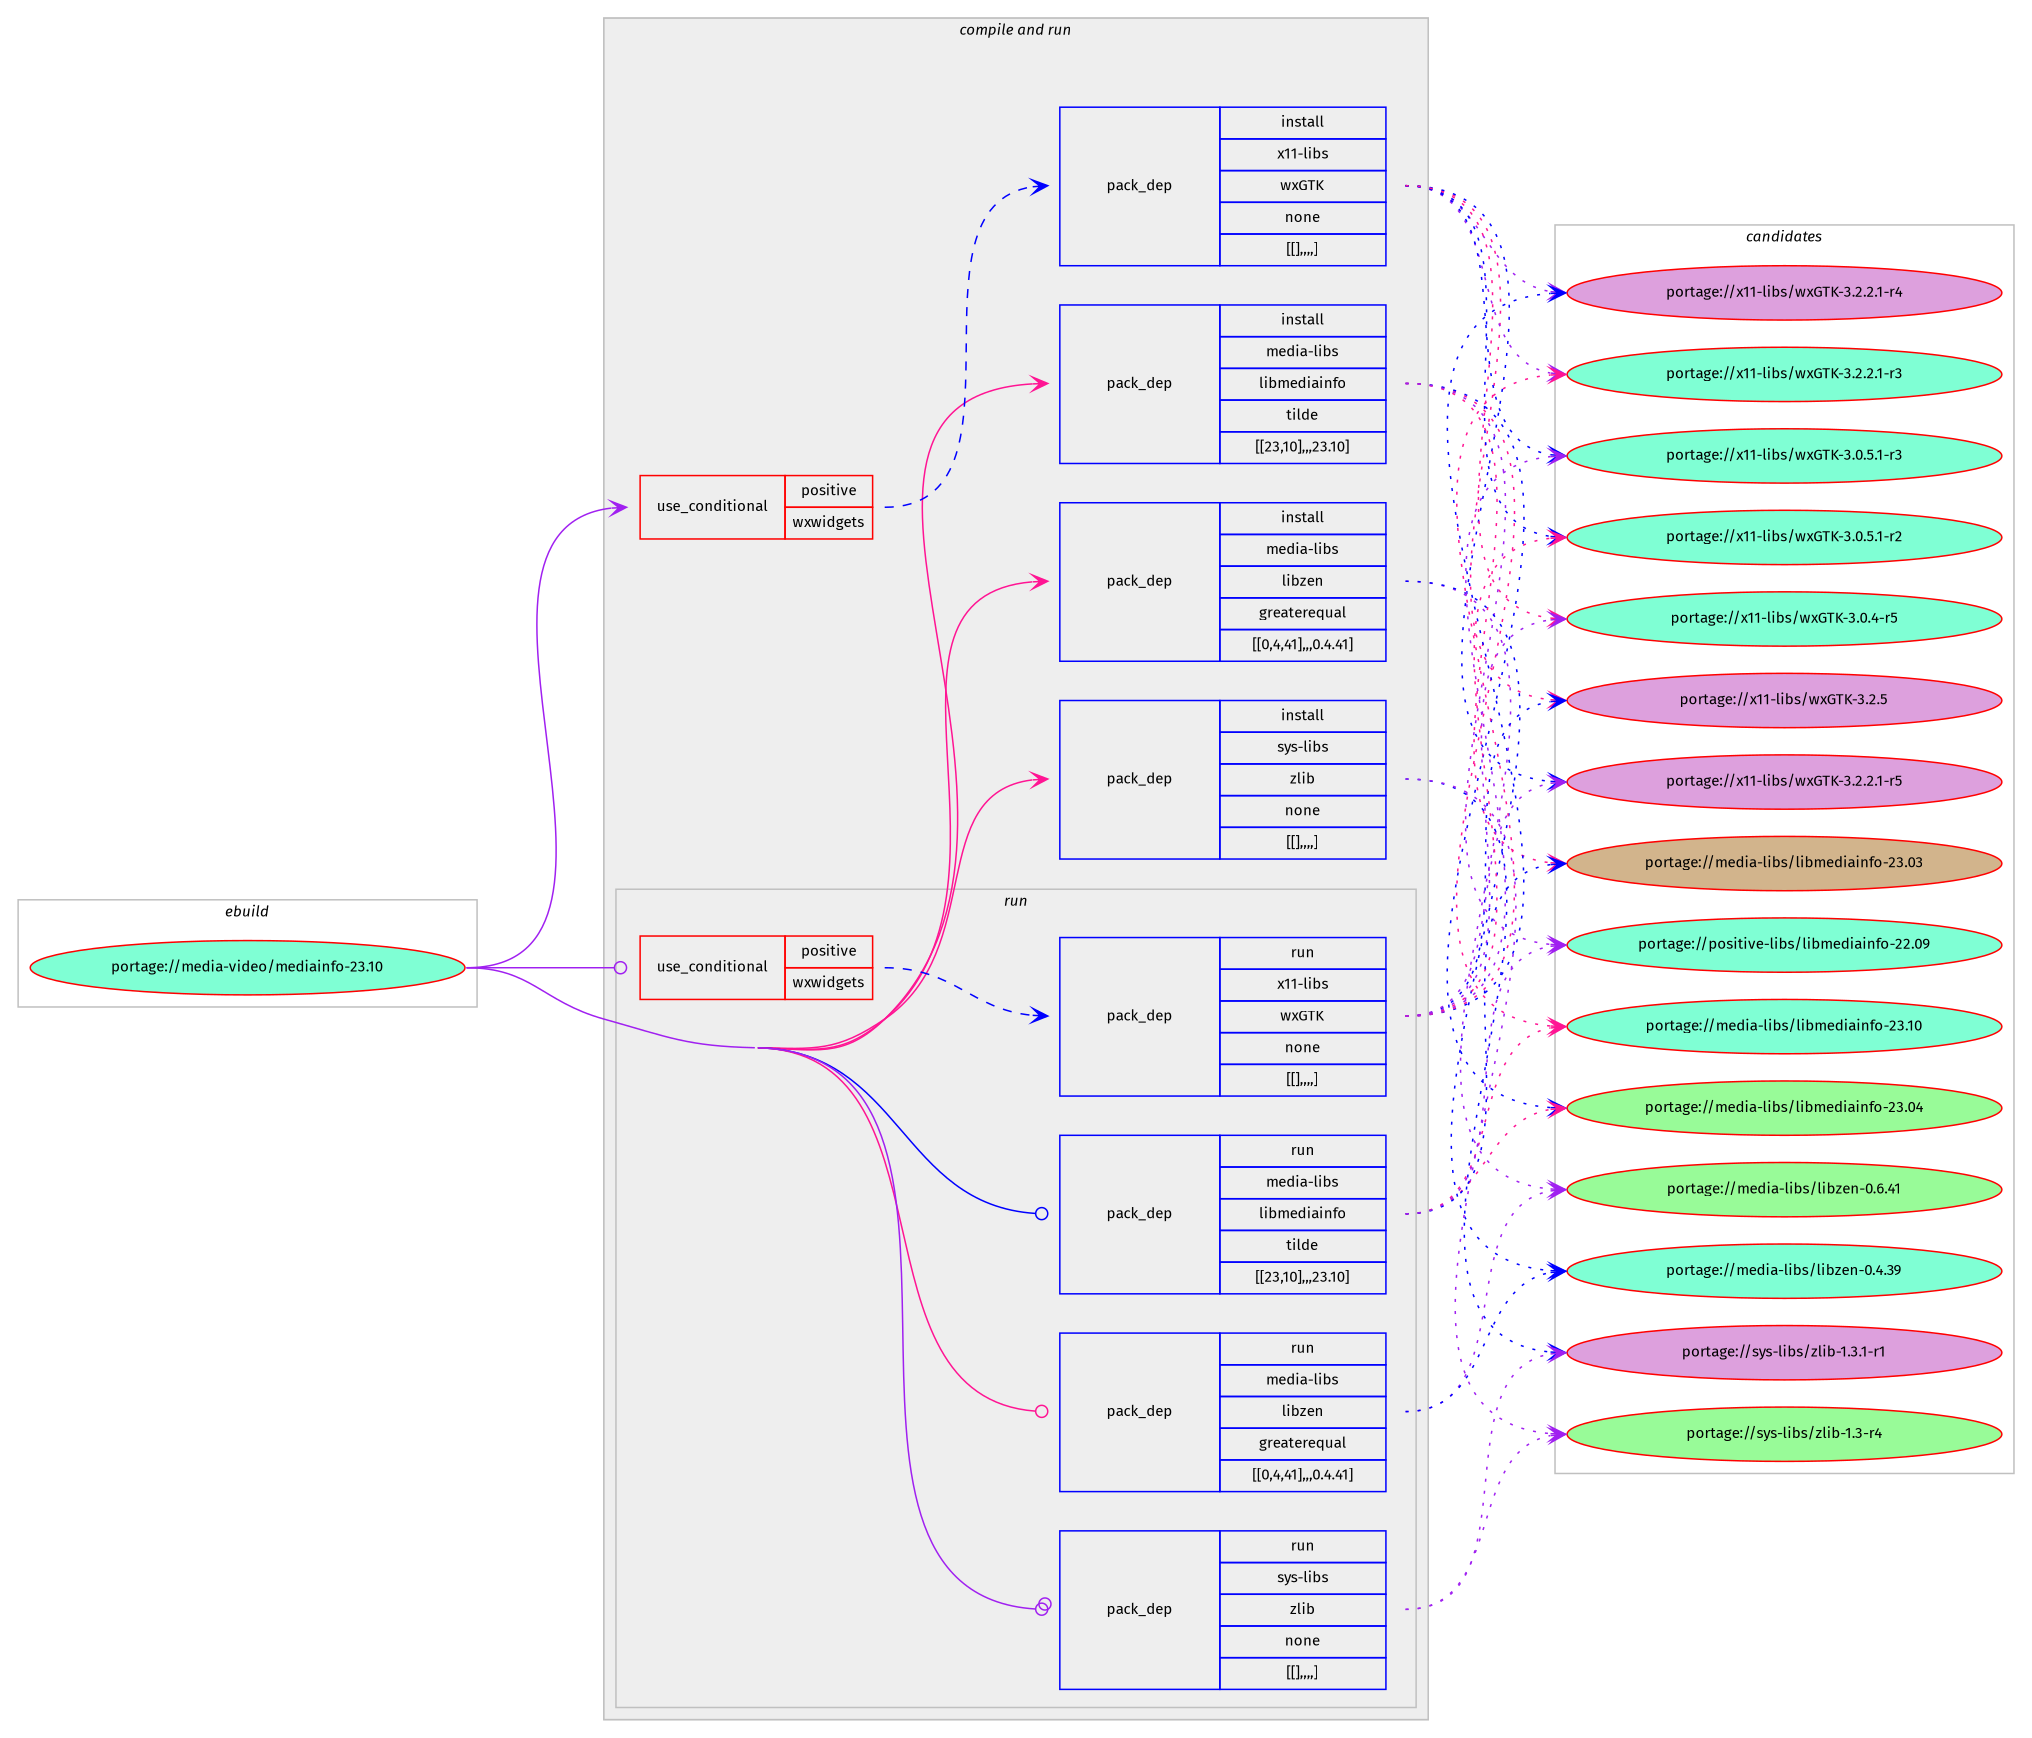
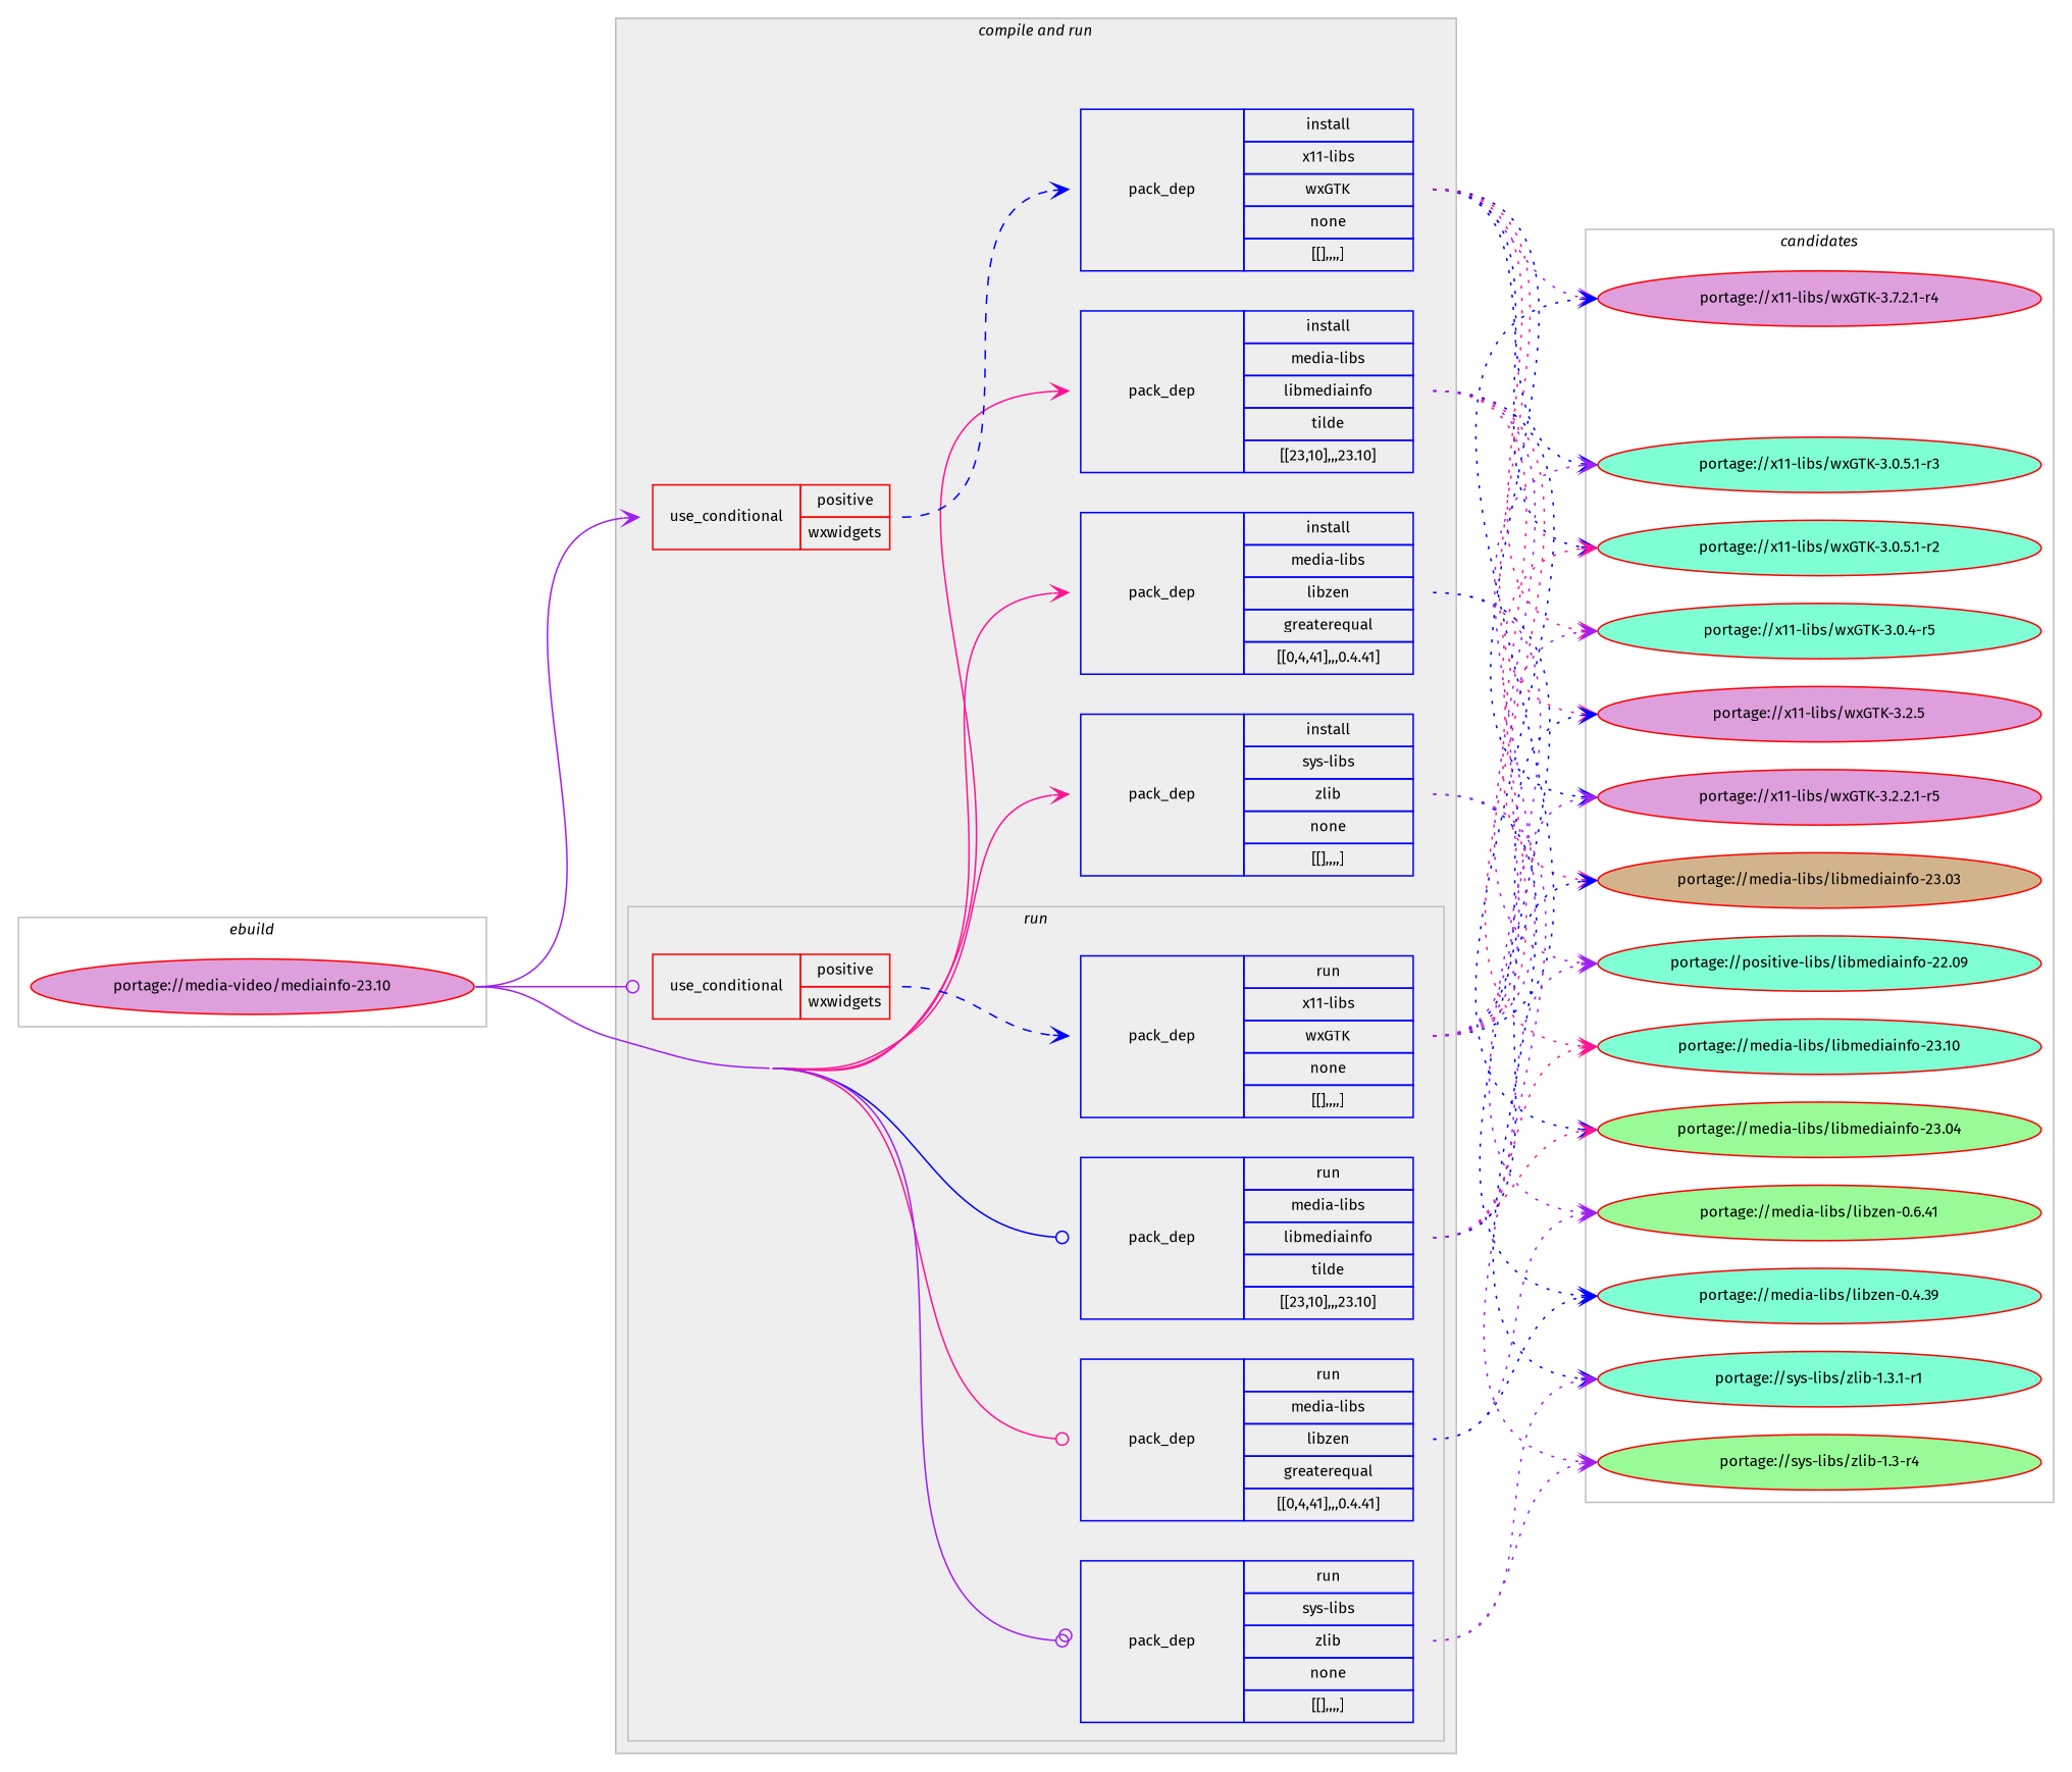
  digraph {
    compound=true
    concentrate=true
    fontname="Fira Sans"
    fontsize=10
    newrank=true
    rankdir=LR
    ranksep=1.5
    node [color=red fontname="Fira Sans" fontsize=10 style=filled]
    edge [arrowhead=vee color=purple fontname="Fira Sans" headport=w style=dotted tailport=e weight=100]
-   n1 [fillcolor=aquamarine label="portage://media-video/mediainfo-23.10" width=4]
+   n1 [fillcolor=plum label="portage://media-video/mediainfo-23.10" width=4]
    n2 [color=blue label=<<TABLE BORDER="0" CELLBORDER="1" CELLSPACING="0" CELLPADDING="4" WIDTH="220"><TR><TD ROWSPAN="6" CELLPADDING="30">pack_dep</TD></TR><TR><TD WIDTH="110">install</TD></TR><TR><TD>x11-libs</TD></TR><TR><TD>wxGTK</TD></TR><TR><TD>none</TD></TR><TR><TD>[[],,,,]</TD></TR></TABLE>> shape=none style=""]
    n3 [label=<<TABLE BORDER="0" CELLBORDER="1" CELLSPACING="0" CELLPADDING="4"><TR><TD ROWSPAN="3" CELLPADDING="10">use_conditional</TD></TR><TR><TD>positive</TD></TR><TR><TD>wxwidgets</TD></TR></TABLE>> shape=none style=""]
    n4 [color=blue label=<<TABLE BORDER="0" CELLBORDER="1" CELLSPACING="0" CELLPADDING="4" WIDTH="220"><TR><TD ROWSPAN="6" CELLPADDING="30">pack_dep</TD></TR><TR><TD WIDTH="110">install</TD></TR><TR><TD>media-libs</TD></TR><TR><TD>libmediainfo</TD></TR><TR><TD>tilde</TD></TR><TR><TD>[[23,10],,,23.10]</TD></TR></TABLE>> shape=none style=""]
    n5 [color=blue label=<<TABLE BORDER="0" CELLBORDER="1" CELLSPACING="0" CELLPADDING="4" WIDTH="220"><TR><TD ROWSPAN="6" CELLPADDING="30">pack_dep</TD></TR><TR><TD WIDTH="110">install</TD></TR><TR><TD>media-libs</TD></TR><TR><TD>libzen</TD></TR><TR><TD>greaterequal</TD></TR><TR><TD>[[0,4,41],,,0.4.41]</TD></TR></TABLE>> shape=none style=""]
    n6 [color=blue label=<<TABLE BORDER="0" CELLBORDER="1" CELLSPACING="0" CELLPADDING="4" WIDTH="220"><TR><TD ROWSPAN="6" CELLPADDING="30">pack_dep</TD></TR><TR><TD WIDTH="110">install</TD></TR><TR><TD>sys-libs</TD></TR><TR><TD>zlib</TD></TR><TR><TD>none</TD></TR><TR><TD>[[],,,,]</TD></TR></TABLE>> shape=none style=""]
    n7 [color=blue label=<<TABLE BORDER="0" CELLBORDER="1" CELLSPACING="0" CELLPADDING="4" WIDTH="220"><TR><TD ROWSPAN="6" CELLPADDING="30">pack_dep</TD></TR><TR><TD WIDTH="110">run</TD></TR><TR><TD>x11-libs</TD></TR><TR><TD>wxGTK</TD></TR><TR><TD>none</TD></TR><TR><TD>[[],,,,]</TD></TR></TABLE>> shape=none style=""]
    n8 [label=<<TABLE BORDER="0" CELLBORDER="1" CELLSPACING="0" CELLPADDING="4"><TR><TD ROWSPAN="3" CELLPADDING="10">use_conditional</TD></TR><TR><TD>positive</TD></TR><TR><TD>wxwidgets</TD></TR></TABLE>> shape=none style=""]
    n9 [color=blue label=<<TABLE BORDER="0" CELLBORDER="1" CELLSPACING="0" CELLPADDING="4" WIDTH="220"><TR><TD ROWSPAN="6" CELLPADDING="30">pack_dep</TD></TR><TR><TD WIDTH="110">run</TD></TR><TR><TD>media-libs</TD></TR><TR><TD>libmediainfo</TD></TR><TR><TD>tilde</TD></TR><TR><TD>[[23,10],,,23.10]</TD></TR></TABLE>> shape=none style=""]
    n10 [color=blue label=<<TABLE BORDER="0" CELLBORDER="1" CELLSPACING="0" CELLPADDING="4" WIDTH="220"><TR><TD ROWSPAN="6" CELLPADDING="30">pack_dep</TD></TR><TR><TD WIDTH="110">run</TD></TR><TR><TD>media-libs</TD></TR><TR><TD>libzen</TD></TR><TR><TD>greaterequal</TD></TR><TR><TD>[[0,4,41],,,0.4.41]</TD></TR></TABLE>> shape=none style=""]
    n11 [color=blue label=<<TABLE BORDER="0" CELLBORDER="1" CELLSPACING="0" CELLPADDING="4" WIDTH="220"><TR><TD ROWSPAN="6" CELLPADDING="30">pack_dep</TD></TR><TR><TD WIDTH="110">run</TD></TR><TR><TD>sys-libs</TD></TR><TR><TD>zlib</TD></TR><TR><TD>none</TD></TR><TR><TD>[[],,,,]</TD></TR></TABLE>> shape=none style=""]
    n12 [fillcolor=plum label="portage://x11-libs/wxGTK-3.2.5" width=4]
    n13 [fillcolor=plum label="portage://x11-libs/wxGTK-3.2.2.1-r5" width=4]
-   n14 [fillcolor=plum label="portage://x11-libs/wxGTK-3.2.2.1-r4" width=4]
-   n15 [fillcolor=aquamarine label="portage://x11-libs/wxGTK-3.2.2.1-r3" width=4]
+   n14 [fillcolor=plum label="portage://x11-libs/wxGTK-3.7.2.1-r4" width=4]
    n16 [fillcolor=aquamarine label="portage://x11-libs/wxGTK-3.0.5.1-r3" width=4]
    n17 [fillcolor=aquamarine label="portage://x11-libs/wxGTK-3.0.5.1-r2" width=4]
    n18 [fillcolor=aquamarine label="portage://x11-libs/wxGTK-3.0.4-r5" width=4]
    n19 [fillcolor=aquamarine label="portage://media-libs/libmediainfo-23.10" width=4]
    n20 [fillcolor=palegreen label="portage://media-libs/libmediainfo-23.04" width=4]
    n21 [fillcolor=tan label="portage://media-libs/libmediainfo-23.03" width=4]
    n22 [fillcolor=aquamarine label="portage://positive-libs/libmediainfo-22.09" width=4]
    n23 [fillcolor=palegreen label="portage://media-libs/libzen-0.6.41" width=4]
    n24 [fillcolor=aquamarine label="portage://media-libs/libzen-0.4.39" width=4]
-   n25 [fillcolor=plum label="portage://sys-libs/zlib-1.3.1-r1" width=4]
+   n25 [fillcolor=aquamarine label="portage://sys-libs/zlib-1.3.1-r1" width=4]
    n26 [fillcolor=palegreen label="portage://sys-libs/zlib-1.3-r4" width=4]
    subgraph cluster_1 {
      color=gray
      label=<<i>ebuild</i>>
      n1
    }
    subgraph cluster_2 {
      color=gray
      label=<<i>dependencies</i>>
      subgraph cluster_3 {
        color=gray
        fillcolor="#eeeeee"
        label=<<i>compile</i>>
        style=filled
        subgraph sub_4 {
          color=gray
          fillcolor="#eeeeee"
          label=<<i>compile</i>>
          style=filled
          n4
        }
        subgraph sub_5 {
          color=gray
          fillcolor="#eeeeee"
          label=<<i>compile</i>>
          style=filled
          n3
          subgraph sub_6 {
            color=gray
            fillcolor="#eeeeee"
            label=<<i>compile</i>>
            style=filled
            n2
          }
        }
        subgraph sub_7 {
          color=gray
          fillcolor="#eeeeee"
          label=<<i>compile</i>>
          style=filled
          n5
        }
        subgraph sub_8 {
          color=gray
          fillcolor="#eeeeee"
          label=<<i>compile</i>>
          style=filled
          n6
        }
      }
      subgraph cluster_9 {
        color=gray
        fillcolor="#eeeeee"
        label=<<i>compile and run</i>>
        style=filled
      }
      subgraph cluster_10 {
        color=gray
        fillcolor="#eeeeee"
        label=<<i>run</i>>
        style=filled
        subgraph sub_11 {
          color=gray
          fillcolor="#eeeeee"
          label=<<i>run</i>>
          style=filled
          n8
          subgraph sub_12 {
            color=gray
            fillcolor="#eeeeee"
            label=<<i>run</i>>
            style=filled
            n7
          }
        }
        subgraph sub_13 {
          color=gray
          fillcolor="#eeeeee"
          label=<<i>run</i>>
          style=filled
          n9
        }
        subgraph sub_14 {
          color=gray
          fillcolor="#eeeeee"
          label=<<i>run</i>>
          style=filled
          n10
        }
        subgraph sub_15 {
          color=gray
          fillcolor="#eeeeee"
          label=<<i>run</i>>
          style=filled
          n11
        }
      }
    }
    subgraph cluster_16 {
      color=gray
      label=<<i>candidates</i>>
      rank=same
      subgraph sub_17 {
        color=black
        label=<<i>candidates</i>>
        nodesep=1
        rank=same
        n12
        n13
        n14
-       n15
        n16
        n17
        n18
      }
      subgraph sub_18 {
        color=black
        label=<<i>candidates</i>>
        nodesep=1
        rank=same
        n19
        n20
        n21
        n22
      }
      subgraph sub_19 {
        color=black
        label=<<i>candidates</i>>
        nodesep=1
        rank=same
        n23
        n24
      }
      subgraph sub_20 {
        color=black
        label=<<i>candidates</i>>
        nodesep=1
        rank=same
        n25
        n26
      }
      subgraph sub_21 {
        color=black
        label=<<i>candidates</i>>
        nodesep=1
        rank=same
        n12
        n13
        n14
-       n15
        n16
        n17
        n18
      }
      subgraph sub_22 {
        color=black
        label=<<i>candidates</i>>
        nodesep=1
        rank=same
        n19
        n20
        n21
        n22
      }
      subgraph sub_23 {
        color=black
        label=<<i>candidates</i>>
        nodesep=1
        rank=same
        n23
        n24
      }
      subgraph sub_24 {
        color=black
        label=<<i>candidates</i>>
        nodesep=1
        rank=same
        n25
        n26
      }
    }
    n1 -> n3 [style=solid weight=20]
    n1 -> n4 [color=deeppink style=solid weight=20]
    n1 -> n5 [color=deeppink style=solid weight=20]
    n1 -> n6 [color=deeppink style=solid weight=20]
    n1 -> n8 [arrowhead=odot style=solid weight=20]
    n1 -> n9 [arrowhead=odot color=blue style=solid weight=20]
    n1 -> n10 [arrowhead=odot color=deeppink style=solid weight=20]
    n1 -> n11 [arrowhead=odot style=solid weight=20]
    n2 -> n12 [color=deeppink]
    n2 -> n13 [color=blue]
    n2 -> n14
-   n2 -> n15
    n2 -> n16 [color=blue]
    n2 -> n17 [color=blue]
    n2 -> n18 [color=deeppink]
    n3 -> n2 [color=blue style=dashed weight=20]
    n4 -> n19 [color=deeppink]
    n4 -> n20 [color=blue]
    n4 -> n21 [color=deeppink]
    n4 -> n22
    n5 -> n23
    n5 -> n24 [color=blue]
    n6 -> n25 [color=blue]
    n6 -> n26
    n7 -> n12 [color=blue]
    n7 -> n13
    n7 -> n14 [color=blue]
-   n7 -> n15 [color=deeppink]
    n7 -> n16
    n7 -> n17 [color=deeppink]
    n7 -> n18
    n8 -> n7 [color=blue style=dashed weight=20]
    n9 -> n19 [color=deeppink]
    n9 -> n20 [color=deeppink]
    n9 -> n21 [color=blue]
    n9 -> n22
    n10 -> n23
    n10 -> n24 [color=blue]
    n11 -> n25
    n11 -> n26
  }
